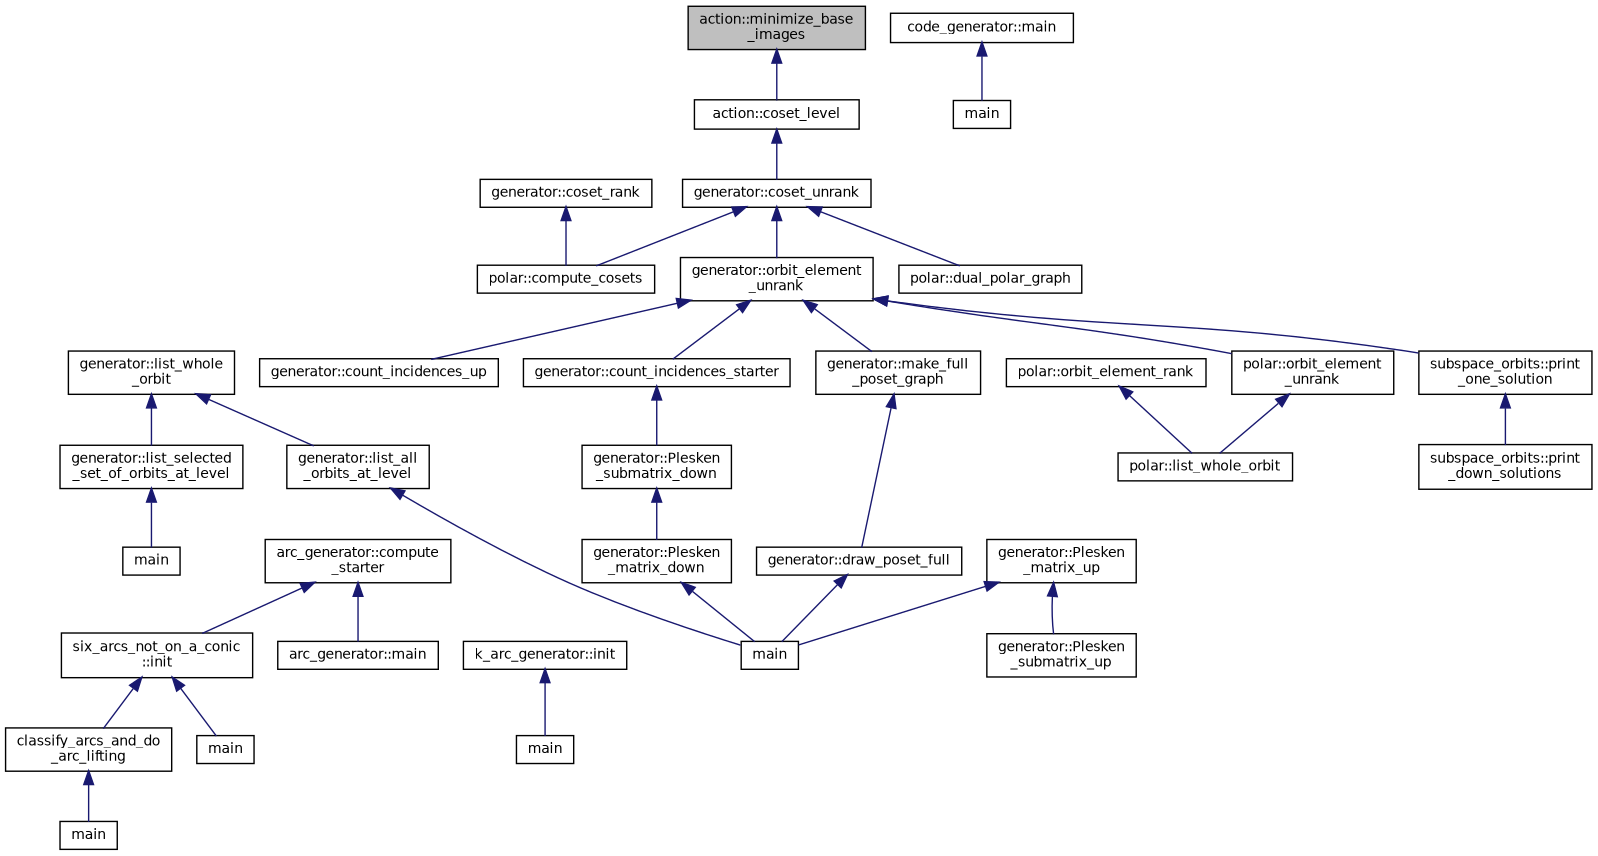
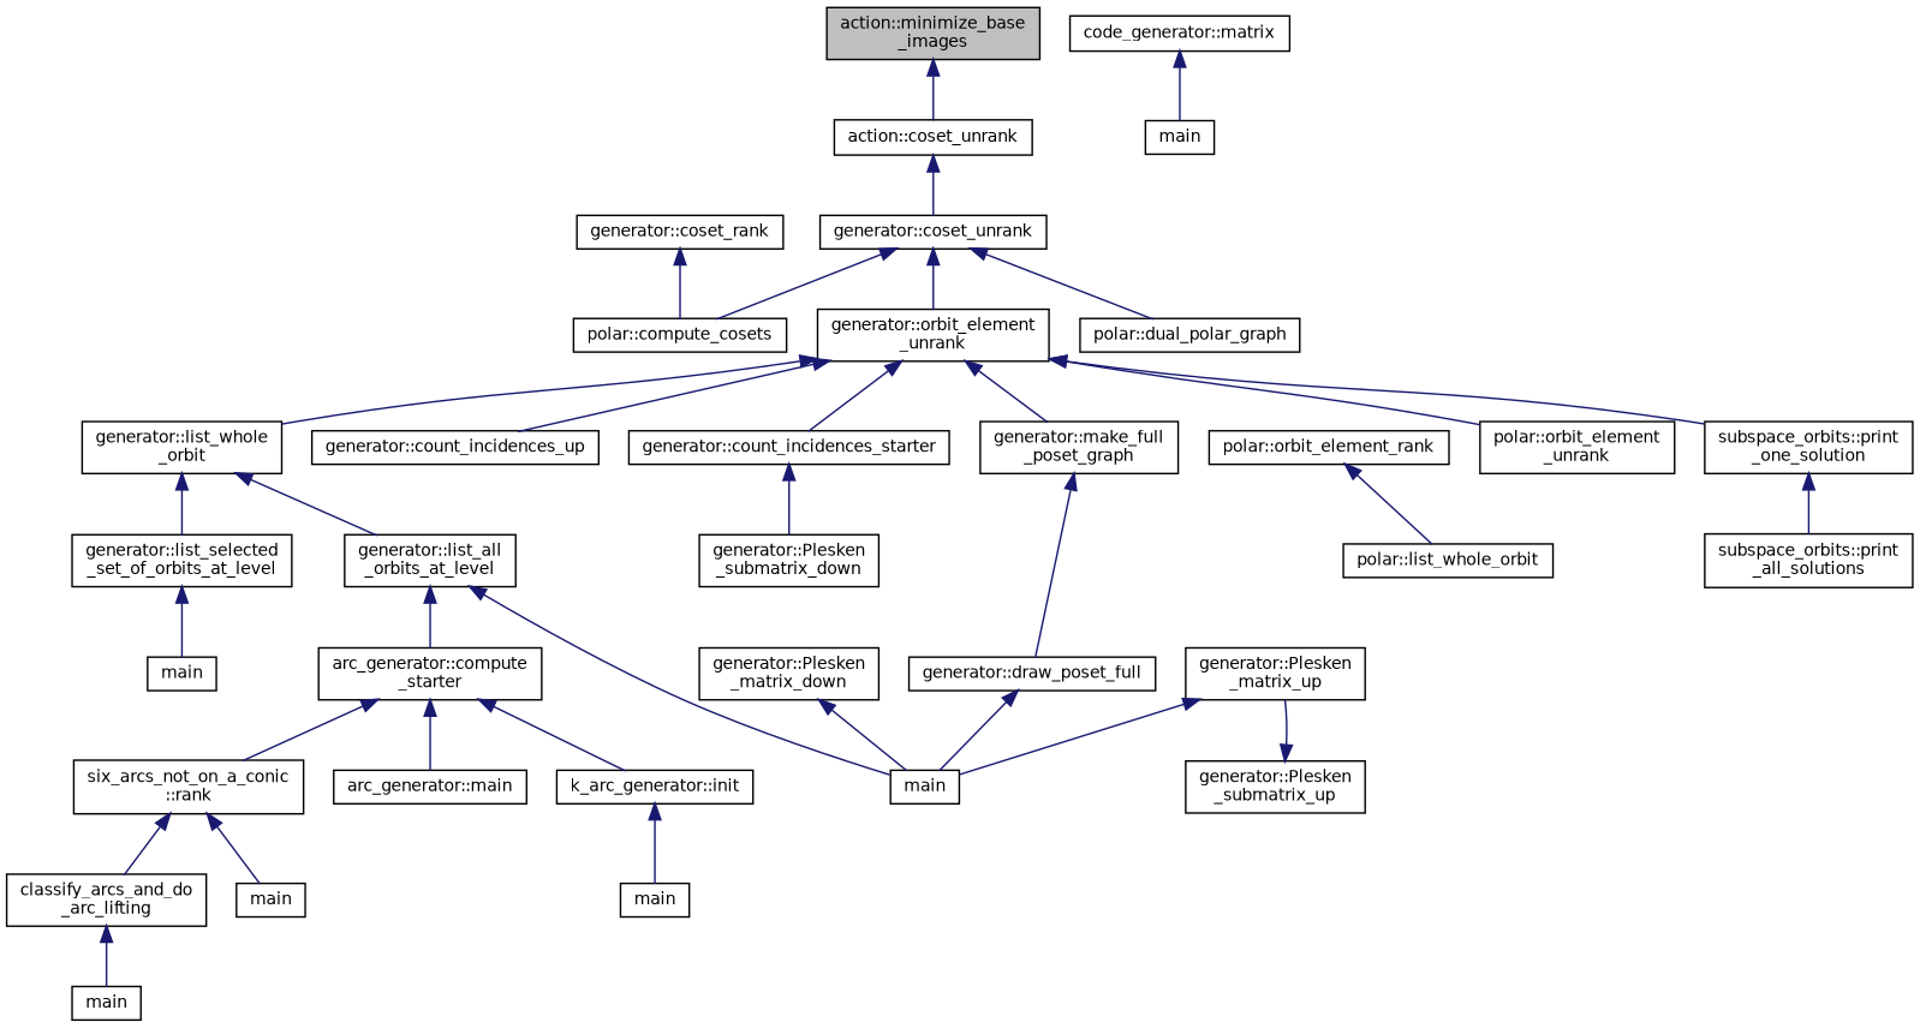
  digraph {
    rankdir=TB
    node [color=black fillcolor=white fontname=Helvetica fontsize=10 shape=record style=filled]
    edge [color=midnightblue dir=back fontname=Helvetica fontsize=10 labelfontname=Helvetica labelfontsize=10 style=solid]
    n1 [fillcolor=grey75 fontcolor=black height=0.2 label="action::minimize_base\l_images" width=0.4]
-   n2 [height=0.2 label="action::coset_level" width=0.4]
+   n2 [height=0.2 label="action::coset_unrank" width=0.4]
    n3 [height=0.2 label="generator::coset_unrank" width=0.4]
    n4 [height=0.2 label="polar::compute_cosets" width=0.4]
    n5 [height=0.2 label="polar::dual_polar_graph" width=0.4]
    n6 [height=0.2 label="generator::orbit_element\l_unrank" width=0.4]
    n7 [height=0.2 label="polar::orbit_element\l_unrank" width=0.4]
    n8 [height=0.2 label="generator::list_whole\l_orbit" width=0.4]
    n9 [height=0.2 label="generator::count_incidences_up" width=0.4]
    n10 [height=0.2 label="generator::count_incidences_starter" width=0.4]
    n11 [height=0.2 label="generator::make_full\l_poset_graph" width=0.4]
    n12 [height=0.2 label="subspace_orbits::print\l_one_solution" width=0.4]
    n13 [height=0.2 label="polar::list_whole_orbit" width=0.4]
    n14 [height=0.2 label="generator::list_all\l_orbits_at_level" width=0.4]
    n15 [height=0.2 label="generator::list_selected\l_set_of_orbits_at_level" width=0.4]
    n16 [height=0.2 label="generator::Plesken\l_submatrix_down" width=0.4]
    n17 [height=0.2 label="generator::draw_poset_full" width=0.4]
-   n18 [height=0.2 label="subspace_orbits::print\l_down_solutions" width=0.4]
+   n18 [height=0.2 label="subspace_orbits::print\l_all_solutions" width=0.4]
    n19 [height=0.2 label=main width=0.4]
    n20 [height=0.2 label="arc_generator::compute\l_starter" width=0.4]
    n21 [height=0.2 label=main width=0.4]
-   n22 [height=0.2 label="code_generator::main" width=0.4]
+   n22 [height=0.2 label="code_generator::matrix" width=0.4]
    n23 [height=0.2 label=main width=0.4]
    n24 [height=0.2 label="arc_generator::main" width=0.4]
    n25 [height=0.2 label="k_arc_generator::init" width=0.4]
-   n26 [height=0.2 label="six_arcs_not_on_a_conic\l::init" width=0.4]
+   n26 [height=0.2 label="six_arcs_not_on_a_conic\l::rank" width=0.4]
    n27 [height=0.2 label=main width=0.4]
    n28 [height=0.2 label="classify_arcs_and_do\l_arc_lifting" width=0.4]
    n29 [height=0.2 label=main width=0.4]
    n30 [height=0.2 label=main width=0.4]
    n31 [height=0.2 label="generator::Plesken\l_submatrix_up" width=0.4]
    n32 [height=0.2 label="generator::Plesken\l_matrix_up" width=0.4]
    n33 [height=0.2 label="generator::Plesken\l_matrix_down" width=0.4]
    n34 [height=0.2 label="generator::coset_rank" width=0.4]
    n35 [height=0.2 label="polar::orbit_element_rank" width=0.4]
    n1 -> n2
    n2 -> n3
    n3 -> n4
    n3 -> n5
    n3 -> n6
    n6 -> n7
+   n6 -> n8
    n6 -> n9
    n6 -> n10
    n6 -> n11
    n6 -> n12
-   n7 -> n13
    n8 -> n14
    n8 -> n15
    n10 -> n16
    n11 -> n17
    n12 -> n18
    n14 -> n19
+   n14 -> n20
    n15 -> n21
-   n16 -> n33
    n17 -> n19
    n20 -> n24
+   n20 -> n25
    n20 -> n26
    n22 -> n23
    n25 -> n27
    n26 -> n28
    n26 -> n29
    n28 -> n30
-   n32 -> n31
+   n31 -> n32
    n32 -> n19
    n33 -> n19
    n34 -> n4
    n35 -> n13
  }
